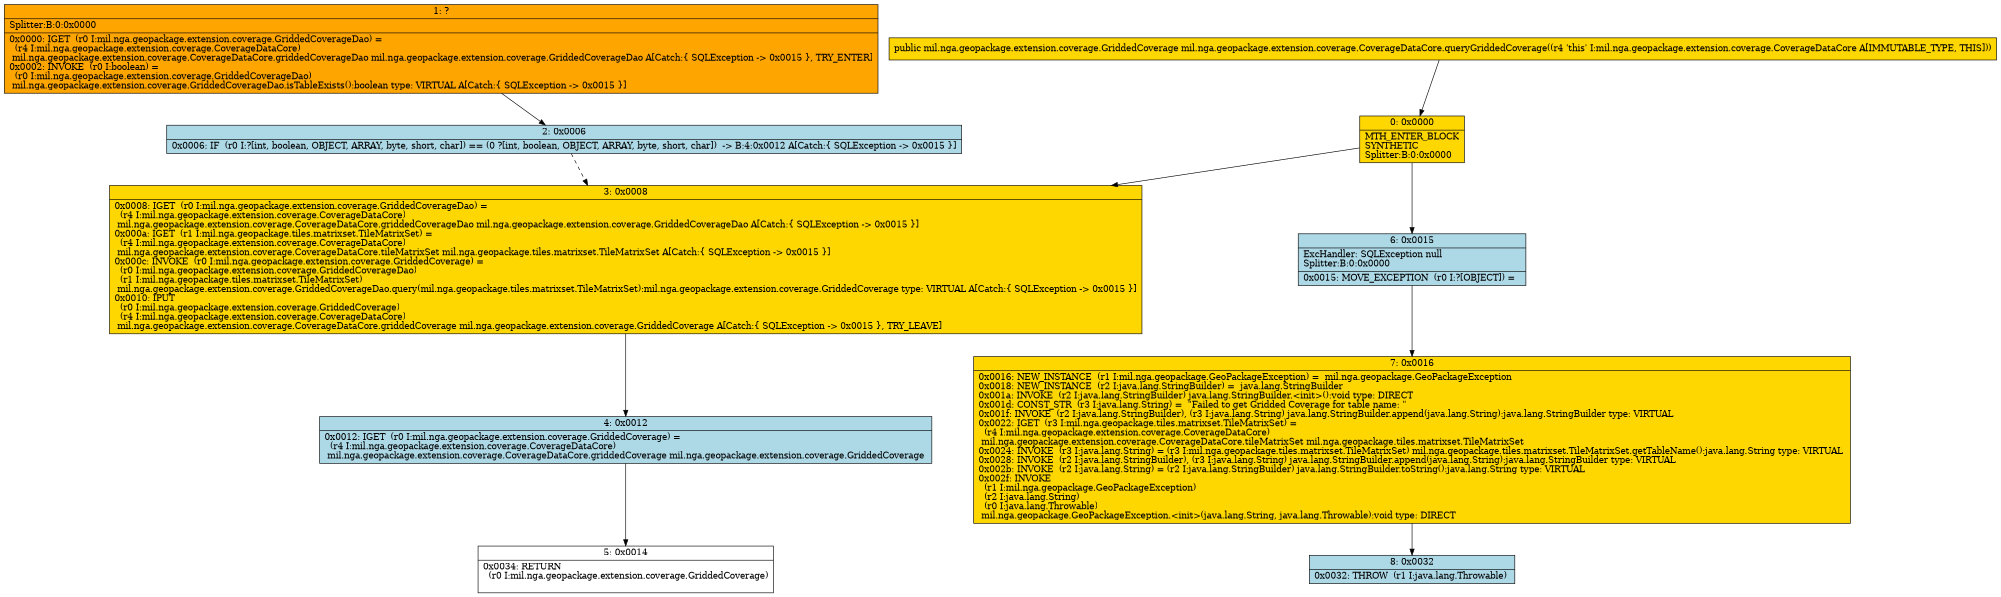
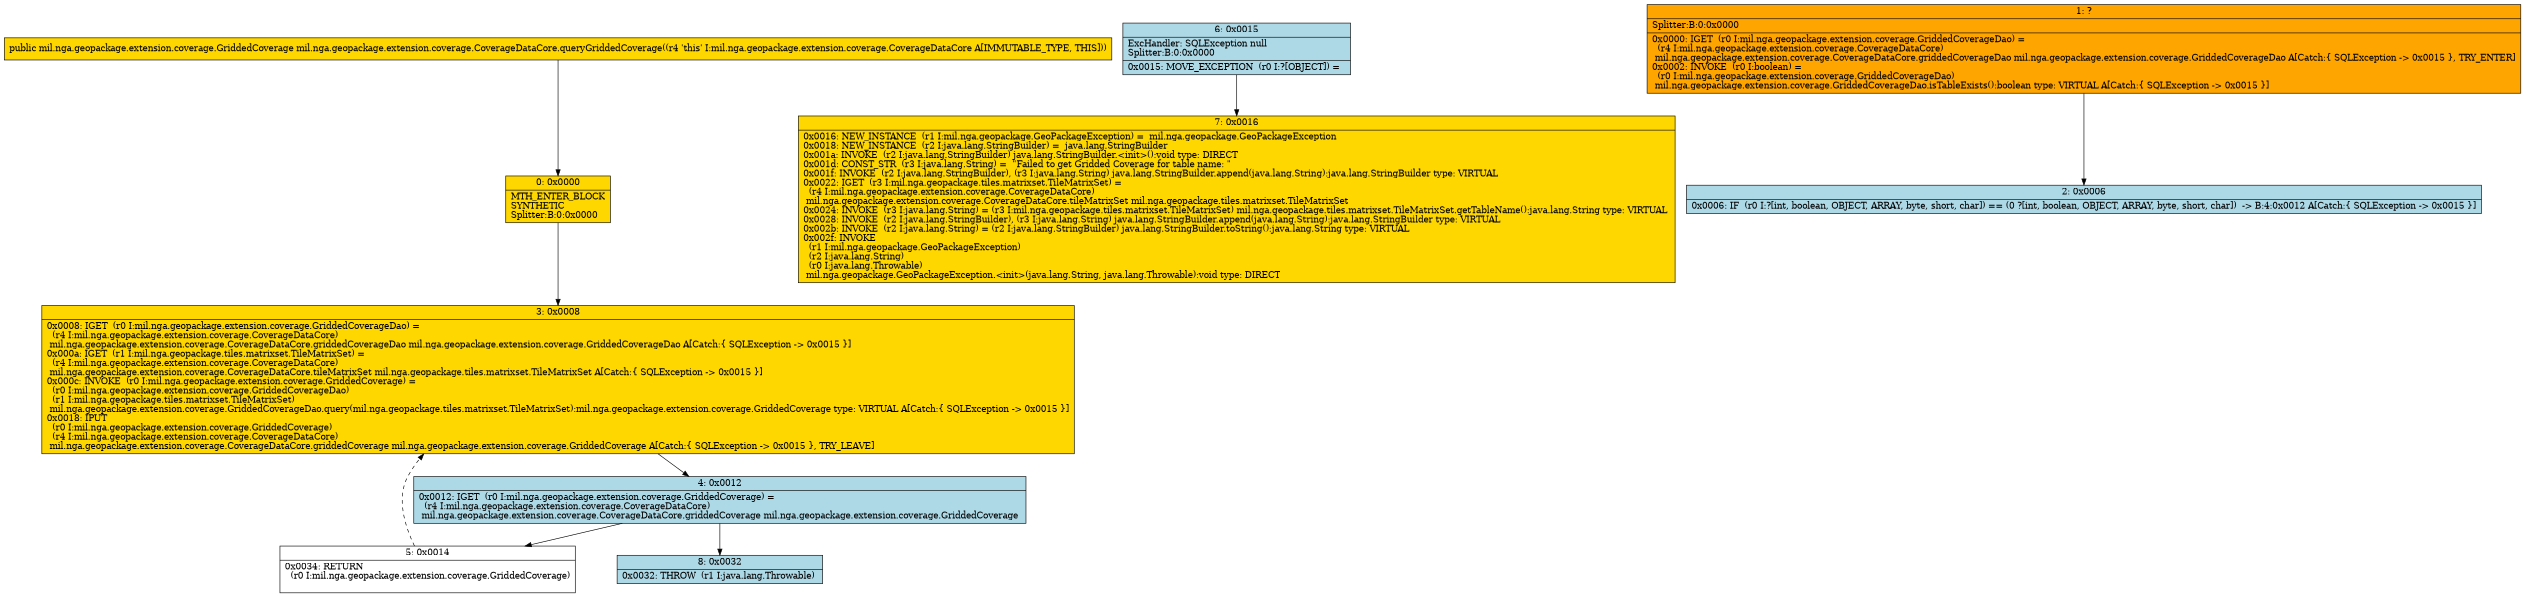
  digraph {
    node [fillcolor=gold shape=record style=filled]
    n1 [label="{0\:\ 0x0000|MTH_ENTER_BLOCK\lSYNTHETIC\lSplitter:B:0:0x0000\l}"]
    n2 [fillcolor=lightblue label="{6\:\ 0x0015|ExcHandler: SQLException null\lSplitter:B:0:0x0000\l|0x0015: MOVE_EXCEPTION  (r0 I:?[OBJECT]) =  \l}"]
-   n3 [label="{3\:\ 0x0008|0x0008: IGET  (r0 I:mil.nga.geopackage.extension.coverage.GriddedCoverageDao) = \l  (r4 I:mil.nga.geopackage.extension.coverage.CoverageDataCore)\l mil.nga.geopackage.extension.coverage.CoverageDataCore.griddedCoverageDao mil.nga.geopackage.extension.coverage.GriddedCoverageDao A[Catch:\{ SQLException \-\> 0x0015 \}]\l0x000a: IGET  (r1 I:mil.nga.geopackage.tiles.matrixset.TileMatrixSet) = \l  (r4 I:mil.nga.geopackage.extension.coverage.CoverageDataCore)\l mil.nga.geopackage.extension.coverage.CoverageDataCore.tileMatrixSet mil.nga.geopackage.tiles.matrixset.TileMatrixSet A[Catch:\{ SQLException \-\> 0x0015 \}]\l0x000c: INVOKE  (r0 I:mil.nga.geopackage.extension.coverage.GriddedCoverage) = \l  (r0 I:mil.nga.geopackage.extension.coverage.GriddedCoverageDao)\l  (r1 I:mil.nga.geopackage.tiles.matrixset.TileMatrixSet)\l mil.nga.geopackage.extension.coverage.GriddedCoverageDao.query(mil.nga.geopackage.tiles.matrixset.TileMatrixSet):mil.nga.geopackage.extension.coverage.GriddedCoverage type: VIRTUAL A[Catch:\{ SQLException \-\> 0x0015 \}]\l0x0010: IPUT  \l  (r0 I:mil.nga.geopackage.extension.coverage.GriddedCoverage)\l  (r4 I:mil.nga.geopackage.extension.coverage.CoverageDataCore)\l mil.nga.geopackage.extension.coverage.CoverageDataCore.griddedCoverage mil.nga.geopackage.extension.coverage.GriddedCoverage A[Catch:\{ SQLException \-\> 0x0015 \}, TRY_LEAVE]\l}"]
+   n3 [label="{3\:\ 0x0008|0x0008: IGET  (r0 I:mil.nga.geopackage.extension.coverage.GriddedCoverageDao) = \l  (r4 I:mil.nga.geopackage.extension.coverage.CoverageDataCore)\l mil.nga.geopackage.extension.coverage.CoverageDataCore.griddedCoverageDao mil.nga.geopackage.extension.coverage.GriddedCoverageDao A[Catch:\{ SQLException \-\> 0x0015 \}]\l0x000a: IGET  (r1 I:mil.nga.geopackage.tiles.matrixset.TileMatrixSet) = \l  (r4 I:mil.nga.geopackage.extension.coverage.CoverageDataCore)\l mil.nga.geopackage.extension.coverage.CoverageDataCore.tileMatrixSet mil.nga.geopackage.tiles.matrixset.TileMatrixSet A[Catch:\{ SQLException \-\> 0x0015 \}]\l0x000c: INVOKE  (r0 I:mil.nga.geopackage.extension.coverage.GriddedCoverage) = \l  (r0 I:mil.nga.geopackage.extension.coverage.GriddedCoverageDao)\l  (r1 I:mil.nga.geopackage.tiles.matrixset.TileMatrixSet)\l mil.nga.geopackage.extension.coverage.GriddedCoverageDao.query(mil.nga.geopackage.tiles.matrixset.TileMatrixSet):mil.nga.geopackage.extension.coverage.GriddedCoverage type: VIRTUAL A[Catch:\{ SQLException \-\> 0x0015 \}]\l0x0018: IPUT  \l  (r0 I:mil.nga.geopackage.extension.coverage.GriddedCoverage)\l  (r4 I:mil.nga.geopackage.extension.coverage.CoverageDataCore)\l mil.nga.geopackage.extension.coverage.CoverageDataCore.griddedCoverage mil.nga.geopackage.extension.coverage.GriddedCoverage A[Catch:\{ SQLException \-\> 0x0015 \}, TRY_LEAVE]\l}"]
    n4 [fillcolor=orange label="{1\:\ ?|Splitter:B:0:0x0000\l|0x0000: IGET  (r0 I:mil.nga.geopackage.extension.coverage.GriddedCoverageDao) = \l  (r4 I:mil.nga.geopackage.extension.coverage.CoverageDataCore)\l mil.nga.geopackage.extension.coverage.CoverageDataCore.griddedCoverageDao mil.nga.geopackage.extension.coverage.GriddedCoverageDao A[Catch:\{ SQLException \-\> 0x0015 \}, TRY_ENTER]\l0x0002: INVOKE  (r0 I:boolean) = \l  (r0 I:mil.nga.geopackage.extension.coverage.GriddedCoverageDao)\l mil.nga.geopackage.extension.coverage.GriddedCoverageDao.isTableExists():boolean type: VIRTUAL A[Catch:\{ SQLException \-\> 0x0015 \}]\l}"]
    n5 [fillcolor=lightblue label="{2\:\ 0x0006|0x0006: IF  (r0 I:?[int, boolean, OBJECT, ARRAY, byte, short, char]) == (0 ?[int, boolean, OBJECT, ARRAY, byte, short, char])  \-\> B:4:0x0012 A[Catch:\{ SQLException \-\> 0x0015 \}]\l}"]
    n6 [label="{7\:\ 0x0016|0x0016: NEW_INSTANCE  (r1 I:mil.nga.geopackage.GeoPackageException) =  mil.nga.geopackage.GeoPackageException \l0x0018: NEW_INSTANCE  (r2 I:java.lang.StringBuilder) =  java.lang.StringBuilder \l0x001a: INVOKE  (r2 I:java.lang.StringBuilder) java.lang.StringBuilder.\<init\>():void type: DIRECT \l0x001d: CONST_STR  (r3 I:java.lang.String) =  \"Failed to get Gridded Coverage for table name: \" \l0x001f: INVOKE  (r2 I:java.lang.StringBuilder), (r3 I:java.lang.String) java.lang.StringBuilder.append(java.lang.String):java.lang.StringBuilder type: VIRTUAL \l0x0022: IGET  (r3 I:mil.nga.geopackage.tiles.matrixset.TileMatrixSet) = \l  (r4 I:mil.nga.geopackage.extension.coverage.CoverageDataCore)\l mil.nga.geopackage.extension.coverage.CoverageDataCore.tileMatrixSet mil.nga.geopackage.tiles.matrixset.TileMatrixSet \l0x0024: INVOKE  (r3 I:java.lang.String) = (r3 I:mil.nga.geopackage.tiles.matrixset.TileMatrixSet) mil.nga.geopackage.tiles.matrixset.TileMatrixSet.getTableName():java.lang.String type: VIRTUAL \l0x0028: INVOKE  (r2 I:java.lang.StringBuilder), (r3 I:java.lang.String) java.lang.StringBuilder.append(java.lang.String):java.lang.StringBuilder type: VIRTUAL \l0x002b: INVOKE  (r2 I:java.lang.String) = (r2 I:java.lang.StringBuilder) java.lang.StringBuilder.toString():java.lang.String type: VIRTUAL \l0x002f: INVOKE  \l  (r1 I:mil.nga.geopackage.GeoPackageException)\l  (r2 I:java.lang.String)\l  (r0 I:java.lang.Throwable)\l mil.nga.geopackage.GeoPackageException.\<init\>(java.lang.String, java.lang.Throwable):void type: DIRECT \l}"]
    n7 [fillcolor=lightblue label="{4\:\ 0x0012|0x0012: IGET  (r0 I:mil.nga.geopackage.extension.coverage.GriddedCoverage) = \l  (r4 I:mil.nga.geopackage.extension.coverage.CoverageDataCore)\l mil.nga.geopackage.extension.coverage.CoverageDataCore.griddedCoverage mil.nga.geopackage.extension.coverage.GriddedCoverage \l}"]
    n8 [fillcolor=white label="{5\:\ 0x0014|0x0034: RETURN  \l  (r0 I:mil.nga.geopackage.extension.coverage.GriddedCoverage)\l \l}"]
    n9 [fillcolor=lightblue label="{8\:\ 0x0032|0x0032: THROW  (r1 I:java.lang.Throwable) \l}"]
    n10 [label="{public mil.nga.geopackage.extension.coverage.GriddedCoverage mil.nga.geopackage.extension.coverage.CoverageDataCore.queryGriddedCoverage((r4 'this' I:mil.nga.geopackage.extension.coverage.CoverageDataCore A[IMMUTABLE_TYPE, THIS])) }"]
-   n1 -> n2
    n1 -> n3
    n2 -> n6
    n3 -> n7
    n4 -> n5
-   n5 -> n3 [style=dashed]
-   n6 -> n9
+   n8 -> n3 [style=dashed]
+   n7 -> n9
    n7 -> n8
    n10 -> n1
  }
